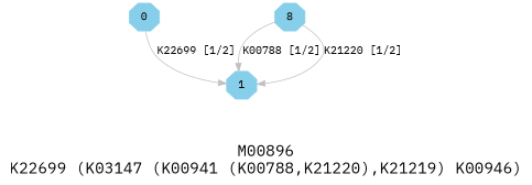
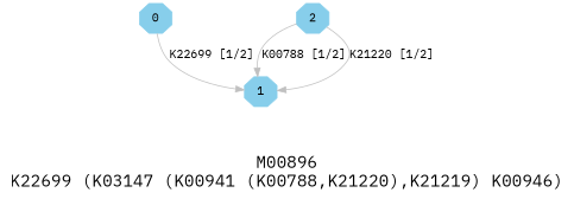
  digraph {
    fontname="IBM Plex Mono"
    fontsize=20
    label="M00896\nK22699 (K03147 (K00941 (K00788,K21220),K21219) K00946)"
    node [color=skyblue fontname="IBM Plex Mono" shape=octagon style=filled]
    edge [color=grey fontname="IBM Plex Mono"]
    0 [height=.3 width=.3]
    1 [height=.3 width=.3]
-   2 [height=.3 width=.3 label=8]
+   2 [height=.3 width=.3]
    subgraph sub_1 {
      0
      1
      2
    }
    0 -> 1 [label="K22699 [1/2]"]
    2 -> 1 [label="K00788 [1/2]"]
    2 -> 1 [label="K21220 [1/2]"]
  }
